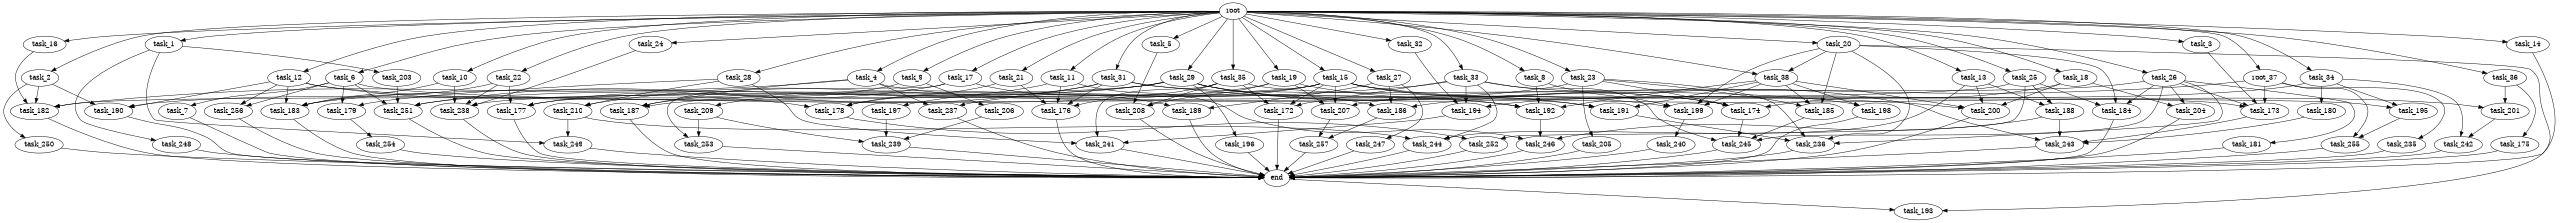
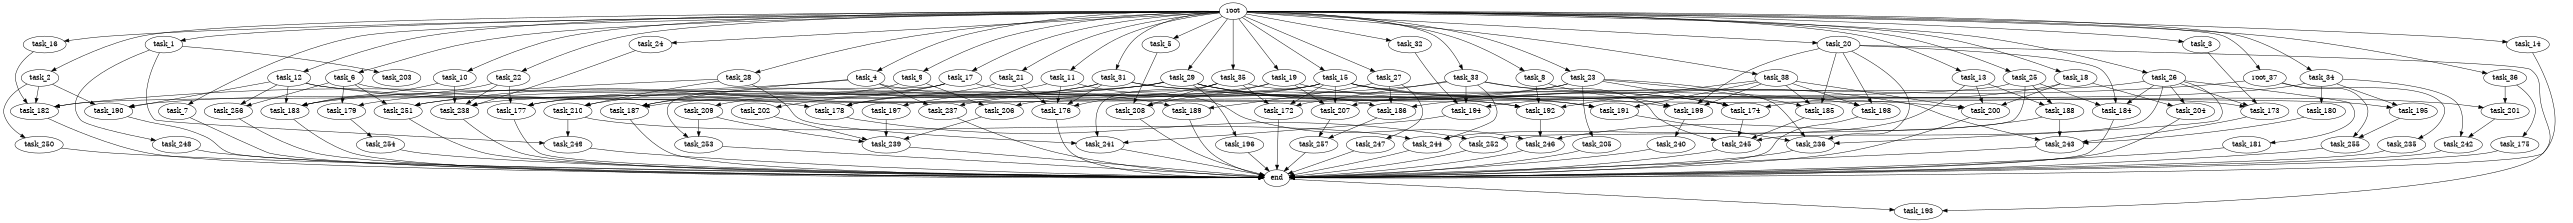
  digraph {
    root
    task_1
    task_2
    task_3
    task_4
    task_5
    task_6
    task_7
    task_8
    task_9
    task_10
    task_11
    task_12
    task_13
    task_14
    task_15
    task_16
    task_17
    task_18
    task_19
    task_20
    task_21
    task_22
    task_23
    task_24
    task_25
    task_26
    task_27
    task_28
    task_29
    task_31
    task_32
    task_33
    task_34
    task_35
    task_36
    n37 [label=root_37]
    task_38
    task_203
    task_248
    task_249
    task_182
    task_190
    task_250
    task_173
    task_187
    task_191
    task_237
    task_208
    task_179
    task_251
    task_256
    end
    task_192
    task_199
    task_206
    task_183
    task_238
    task_176
    task_209
    task_246
    task_178
    task_188
    task_200
    task_244
    task_172
    task_174
    task_177
    task_201
    task_207
    task_189
+   task_202
    task_253
    task_204
    task_184
    task_185
    task_193
    task_198
    task_236
    task_205
    task_252
    task_181
    task_245
    task_186
    task_247
    task_210
    task_241
    task_196
    task_197
    task_194
    task_243
    task_180
    task_195
    task_242
    task_175
    task_235
    task_255
    task_254
    task_240
    task_239
    task_257
    root -> task_1
    root -> task_2
    root -> task_3
    root -> task_4
    root -> task_5
    root -> task_6
-   task_6 -> task_7
+   root -> task_7
    root -> task_8
    root -> task_9
    root -> task_10
    root -> task_11
    root -> task_12
    root -> task_13
    root -> task_14
    root -> task_15
    root -> task_16
    root -> task_17
    root -> task_18
    root -> task_19
    root -> task_20
    root -> task_21
    root -> task_22
    root -> task_23
    root -> task_24
    root -> task_25
    root -> task_26
    root -> task_27
    root -> task_28
    root -> task_29
    root -> task_31
    root -> task_32
    root -> task_33
    root -> task_34
    root -> task_35
    root -> task_36
    root -> n37
    root -> task_38
    task_1 -> task_203
    task_1 -> task_248
    task_1 -> task_249
    task_2 -> task_182
    task_2 -> task_190
    task_2 -> task_250
    task_3 -> task_173
    task_4 -> task_182
    task_4 -> task_187
    task_4 -> task_191
    task_4 -> task_237
    task_5 -> task_208
    task_6 -> task_173
    task_6 -> task_179
    task_6 -> task_251
    task_6 -> task_256
    task_7 -> end
    task_8 -> task_192
    task_8 -> task_199
    task_9 -> task_187
    task_9 -> task_206
    task_10 -> task_183
    task_10 -> task_238
    task_11 -> task_176
    task_11 -> task_209
    task_11 -> task_246
    task_12 -> task_190
    task_12 -> task_256
    task_12 -> task_192
    task_12 -> task_183
    task_12 -> task_178
    task_13 -> task_188
    task_13 -> task_200
    task_13 -> task_244
    task_14 -> end
    task_15 -> task_182
    task_15 -> task_191
    task_15 -> task_237
    task_15 -> task_172
    task_15 -> task_174
    task_15 -> task_177
    task_15 -> task_201
    task_15 -> task_207
    task_16 -> task_182
    task_17 -> task_177
    task_17 -> task_189
+   task_17 -> task_202
    task_17 -> task_253
    task_18 -> task_200
    task_18 -> task_174
    task_18 -> task_204
    task_19 -> task_190
    task_19 -> task_208
    task_19 -> task_174
    task_19 -> task_207
    task_20 -> task_199
    task_20 -> task_184
    task_20 -> task_185
    task_20 -> task_193
-   task_20 -> task_38
+   task_20 -> task_198
    task_20 -> task_236
    task_21 -> task_176
    task_21 -> task_178
    task_22 -> task_183
    task_22 -> task_238
    task_22 -> task_177
+   task_23 -> task_206
    task_23 -> task_183
    task_23 -> task_174
    task_23 -> task_185
    task_23 -> task_236
    task_23 -> task_205
    task_24 -> task_238
    task_25 -> task_238
    task_25 -> task_188
    task_25 -> task_184
    task_25 -> task_252
    task_26 -> task_173
    task_26 -> task_207
    task_26 -> task_204
    task_26 -> task_184
    task_26 -> task_236
    task_26 -> task_181
    task_26 -> task_245
    task_27 -> task_189
    task_27 -> task_186
    task_27 -> task_247
    task_28 -> task_179
    task_28 -> task_210
    task_28 -> task_241
    task_29 -> task_251
    task_29 -> task_192
    task_29 -> task_199
    task_29 -> task_186
    task_29 -> task_210
    task_29 -> task_196
    task_29 -> task_197
    task_31 -> task_251
    task_31 -> task_176
    task_31 -> task_178
    task_31 -> task_200
    task_31 -> task_198
    task_32 -> task_194
    task_33 -> task_187
    task_33 -> task_244
    task_33 -> task_172
    task_33 -> task_245
    task_33 -> task_194
    task_33 -> task_243
    task_34 -> task_194
    task_34 -> task_180
    task_34 -> task_195
    task_34 -> task_242
    task_35 -> task_208
    task_35 -> task_176
    task_35 -> task_172
    task_35 -> task_241
    task_35 -> task_195
    task_36 -> task_201
    task_36 -> task_175
-   n37 -> task_173
    n37 -> task_186
    n37 -> task_235
    n37 -> task_255
    task_38 -> task_191
    task_38 -> task_192
    task_38 -> task_199
    task_38 -> task_200
    task_38 -> task_185
    task_38 -> task_198
-   task_203 -> task_251
    task_248 -> end
    task_249 -> end
    task_182 -> end
    task_190 -> end
    task_250 -> end
    task_173 -> task_243
    task_187 -> end
    task_191 -> task_236
    task_237 -> end
    task_208 -> end
    task_179 -> task_254
    task_251 -> end
    task_256 -> end
    end -> task_193
    task_192 -> task_246
    task_199 -> task_240
    task_206 -> task_239
    task_183 -> end
    task_238 -> end
    task_176 -> end
    task_209 -> task_253
    task_209 -> task_239
    task_246 -> end
    task_178 -> task_252
    task_188 -> task_246
    task_188 -> task_243
    task_200 -> end
    task_244 -> end
    task_172 -> end
    task_174 -> task_245
    task_177 -> end
    task_201 -> task_242
    task_207 -> task_257
    task_189 -> end
+   task_202 -> task_239
    task_253 -> end
    task_204 -> end
    task_184 -> end
    task_185 -> task_245
    task_198 -> end
    task_236 -> end
    task_205 -> end
    task_252 -> end
    task_181 -> end
    task_245 -> end
    task_186 -> task_257
    task_247 -> end
    task_210 -> task_249
    task_210 -> task_244
    task_241 -> end
    task_196 -> end
    task_197 -> task_239
    task_194 -> task_241
    task_243 -> end
    task_180 -> task_243
    task_195 -> task_255
    task_242 -> end
    task_175 -> end
    task_235 -> end
    task_255 -> end
    task_254 -> end
    task_240 -> end
    task_239 -> end
    task_257 -> end
  }
